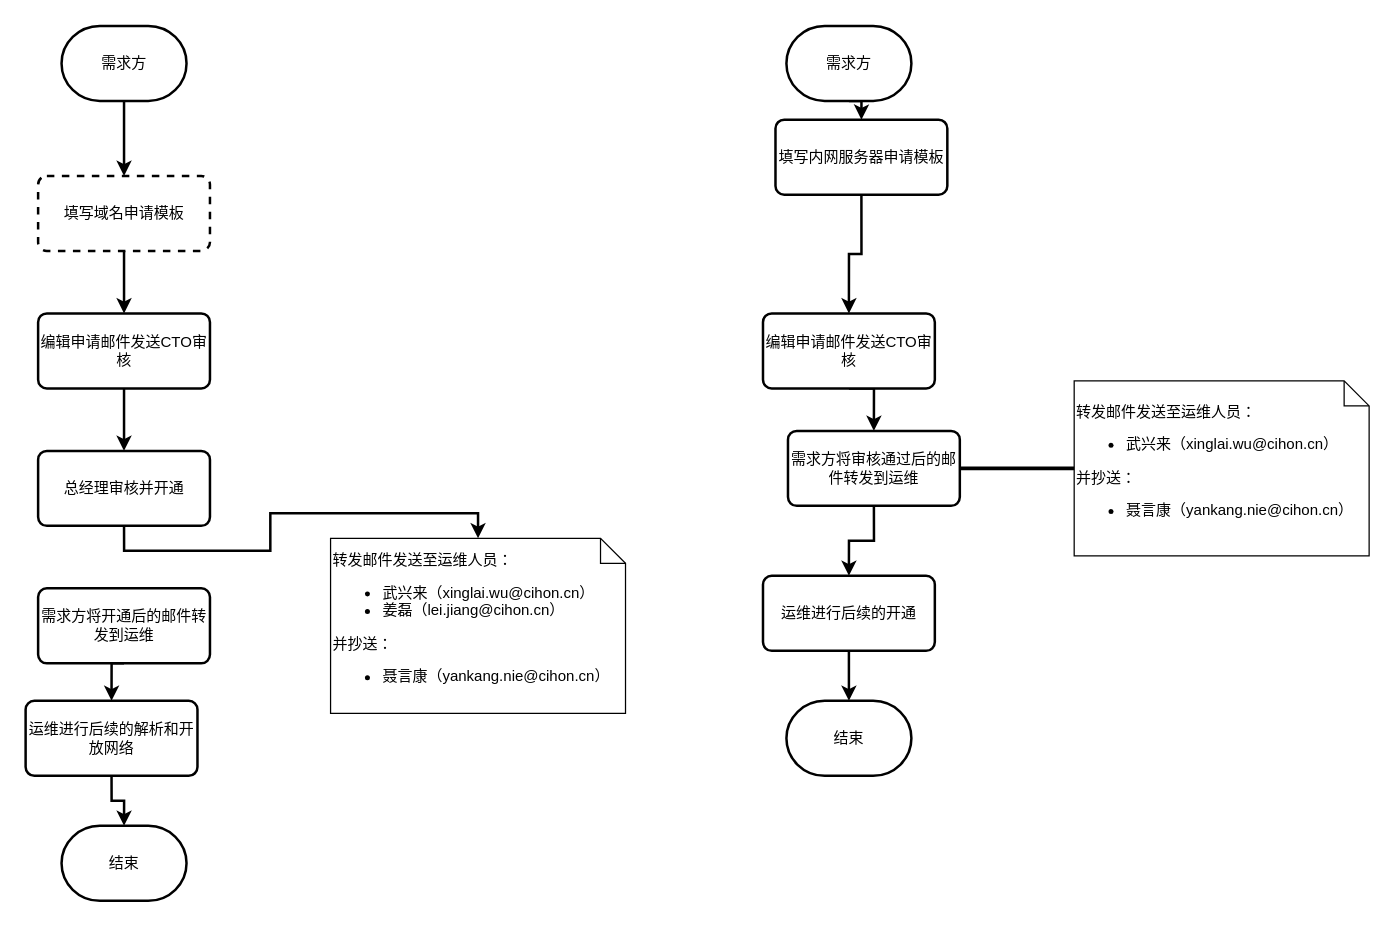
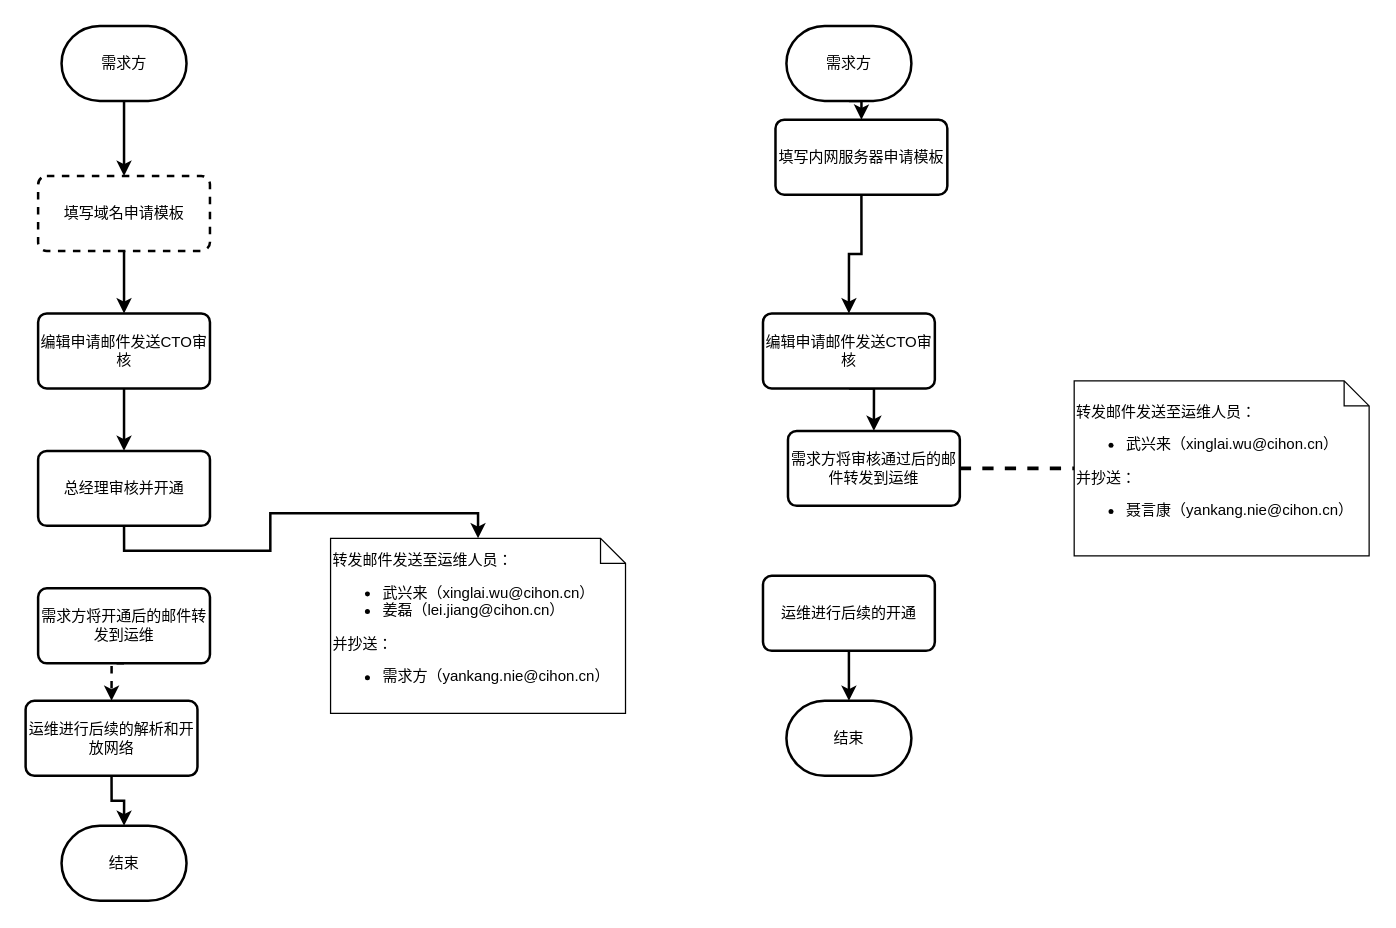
  <mxCell id="0" />
  <mxCell id="1" parent="0" />
  <mxCell id="2" style="edgeStyle=orthogonalEdgeStyle;rounded=0;orthogonalLoop=1;jettySize=auto;html=1;exitX=0.5;exitY=1;exitDx=0;exitDy=0;exitPerimeter=0;entryX=0.5;entryY=0;entryDx=0;entryDy=0;strokeWidth=2;" edge="1" parent="1" source="3" target="5"><mxGeometry relative="1" as="geometry" /></mxCell>
  <mxCell id="3" value="需求方" style="strokeWidth=2;html=1;shape=mxgraph.flowchart.terminator;whiteSpace=wrap;" vertex="1" parent="1"><mxGeometry x="48.75" y="20" width="100" height="60" as="geometry" /></mxCell>
  <mxCell id="4" style="edgeStyle=orthogonalEdgeStyle;rounded=0;orthogonalLoop=1;jettySize=auto;html=1;exitX=0.5;exitY=1;exitDx=0;exitDy=0;entryX=0.5;entryY=0;entryDx=0;entryDy=0;strokeWidth=2;" edge="1" parent="1" source="5" target="10"><mxGeometry relative="1" as="geometry" /></mxCell>
  <mxCell id="5" value="填写域名申请模板" style="rounded=1;whiteSpace=wrap;html=1;absoluteArcSize=1;arcSize=14;strokeWidth=2;dashed=1;" vertex="1" parent="1"><mxGeometry x="30" y="140" width="137.5" height="60" as="geometry" /></mxCell>
  <mxCell id="6" style="edgeStyle=orthogonalEdgeStyle;rounded=0;orthogonalLoop=1;jettySize=auto;html=1;exitX=0.5;exitY=1;exitDx=0;exitDy=0;strokeWidth=2;" edge="1" parent="1" source="7" target="8"><mxGeometry relative="1" as="geometry" /></mxCell>
  <mxCell id="7" value="总经理审核并开通" style="rounded=1;whiteSpace=wrap;html=1;absoluteArcSize=1;arcSize=14;strokeWidth=2;" vertex="1" parent="1"><mxGeometry x="30" y="360" width="137.5" height="60" as="geometry" /></mxCell>
- <mxCell id="8" value="转发邮件发送至运维人员：&lt;br&gt;&lt;ul&gt;&lt;li&gt;武兴来（xinglai.wu@cihon.cn）&lt;/li&gt;&lt;li&gt;姜磊（lei.jiang@cihon.cn）&lt;/li&gt;&lt;/ul&gt;&lt;div&gt;并抄送：&lt;/div&gt;&lt;div&gt;&lt;ul&gt;&lt;li&gt;聂言康（yankang.nie@cihon.cn）&lt;/li&gt;&lt;/ul&gt;&lt;/div&gt;" style="shape=note;size=20;whiteSpace=wrap;html=1;align=left;" vertex="1" parent="1"><mxGeometry x="264" y="430" width="236" height="140" as="geometry" /></mxCell>
+ <mxCell id="8" value="转发邮件发送至运维人员：&lt;br&gt;&lt;ul&gt;&lt;li&gt;武兴来（xinglai.wu@cihon.cn）&lt;/li&gt;&lt;li&gt;姜磊（lei.jiang@cihon.cn）&lt;/li&gt;&lt;/ul&gt;&lt;div&gt;并抄送：&lt;/div&gt;&lt;div&gt;&lt;ul&gt;&lt;li&gt;需求方（yankang.nie@cihon.cn）&lt;/li&gt;&lt;/ul&gt;&lt;/div&gt;" style="shape=note;size=20;whiteSpace=wrap;html=1;align=left;" vertex="1" parent="1"><mxGeometry x="264" y="430" width="236" height="140" as="geometry" /></mxCell>
  <mxCell id="9" style="edgeStyle=orthogonalEdgeStyle;rounded=0;orthogonalLoop=1;jettySize=auto;html=1;exitX=0.5;exitY=1;exitDx=0;exitDy=0;entryX=0.5;entryY=0;entryDx=0;entryDy=0;strokeWidth=2;" edge="1" parent="1" source="10" target="7"><mxGeometry relative="1" as="geometry" /></mxCell>
  <mxCell id="10" value="编辑申请邮件发送CTO审核" style="rounded=1;whiteSpace=wrap;html=1;absoluteArcSize=1;arcSize=14;strokeWidth=2;" vertex="1" parent="1"><mxGeometry x="30" y="250" width="137.5" height="60" as="geometry" /></mxCell>
- <mxCell id="11" style="edgeStyle=orthogonalEdgeStyle;rounded=0;orthogonalLoop=1;jettySize=auto;html=1;exitX=0.5;exitY=1;exitDx=0;exitDy=0;entryX=0.5;entryY=0;entryDx=0;entryDy=0;strokeWidth=2;" edge="1" parent="1" source="12" target="13"><mxGeometry relative="1" as="geometry" /></mxCell>
+ <mxCell id="11" style="edgeStyle=orthogonalEdgeStyle;rounded=0;orthogonalLoop=1;jettySize=auto;html=1;exitX=0.5;exitY=1;exitDx=0;exitDy=0;entryX=0.5;entryY=0;entryDx=0;entryDy=0;strokeWidth=2;dashed=1;" edge="1" parent="1" source="12" target="13"><mxGeometry relative="1" as="geometry" /></mxCell>
  <mxCell id="12" value="需求方将开通后的邮件转发到运维" style="rounded=1;whiteSpace=wrap;html=1;absoluteArcSize=1;arcSize=14;strokeWidth=2;" vertex="1" parent="1"><mxGeometry x="30" y="470" width="137.5" height="60" as="geometry" /></mxCell>
  <mxCell id="13" value="运维进行后续的解析和开放网络" style="rounded=1;whiteSpace=wrap;html=1;absoluteArcSize=1;arcSize=14;strokeWidth=2;" vertex="1" parent="1"><mxGeometry x="20" y="560" width="137.5" height="60" as="geometry" /></mxCell>
  <mxCell id="14" value="结束" style="strokeWidth=2;html=1;shape=mxgraph.flowchart.terminator;whiteSpace=wrap;" vertex="1" parent="1"><mxGeometry x="48.75" y="660" width="100" height="60" as="geometry" /></mxCell>
  <mxCell id="15" style="edgeStyle=orthogonalEdgeStyle;rounded=0;orthogonalLoop=1;jettySize=auto;html=1;exitX=0.5;exitY=1;exitDx=0;exitDy=0;entryX=0.5;entryY=0;entryDx=0;entryDy=0;entryPerimeter=0;strokeWidth=2;" edge="1" parent="1" source="13" target="14"><mxGeometry relative="1" as="geometry" /></mxCell>
  <mxCell id="16" style="edgeStyle=orthogonalEdgeStyle;rounded=0;orthogonalLoop=1;jettySize=auto;html=1;exitX=0.5;exitY=1;exitDx=0;exitDy=0;exitPerimeter=0;entryX=0.5;entryY=0;entryDx=0;entryDy=0;strokeWidth=2;" edge="1" parent="1" source="17" target="19"><mxGeometry relative="1" as="geometry" /></mxCell>
  <mxCell id="17" value="需求方" style="strokeWidth=2;html=1;shape=mxgraph.flowchart.terminator;whiteSpace=wrap;" vertex="1" parent="1"><mxGeometry x="628.75" y="20" width="100" height="60" as="geometry" /></mxCell>
  <mxCell id="18" style="edgeStyle=orthogonalEdgeStyle;rounded=0;orthogonalLoop=1;jettySize=auto;html=1;exitX=0.5;exitY=1;exitDx=0;exitDy=0;entryX=0.5;entryY=0;entryDx=0;entryDy=0;strokeWidth=2;" edge="1" parent="1" source="19" target="22"><mxGeometry relative="1" as="geometry" /></mxCell>
  <mxCell id="19" value="填写内网服务器申请模板" style="rounded=1;whiteSpace=wrap;html=1;absoluteArcSize=1;arcSize=14;strokeWidth=2;" vertex="1" parent="1"><mxGeometry x="620" y="95" width="137.5" height="60" as="geometry" /></mxCell>
  <mxCell id="20" value="转发邮件发送至运维人员：&lt;br&gt;&lt;ul&gt;&lt;li&gt;武兴来（xinglai.wu@cihon.cn）&lt;/li&gt;&lt;/ul&gt;&lt;div&gt;并抄送：&lt;/div&gt;&lt;div&gt;&lt;ul&gt;&lt;li&gt;聂言康（yankang.nie@cihon.cn）&lt;/li&gt;&lt;/ul&gt;&lt;/div&gt;" style="shape=note;size=20;whiteSpace=wrap;html=1;align=left;" vertex="1" parent="1"><mxGeometry x="859" y="304" width="236" height="140" as="geometry" /></mxCell>
  <mxCell id="21" style="edgeStyle=orthogonalEdgeStyle;rounded=0;orthogonalLoop=1;jettySize=auto;html=1;exitX=0.5;exitY=1;exitDx=0;exitDy=0;entryX=0.5;entryY=0;entryDx=0;entryDy=0;strokeWidth=2;" edge="1" parent="1" source="22" target="24"><mxGeometry relative="1" as="geometry"><mxPoint x="678.75" y="360" as="targetPoint" /></mxGeometry></mxCell>
  <mxCell id="22" value="编辑申请邮件发送CTO审核" style="rounded=1;whiteSpace=wrap;html=1;absoluteArcSize=1;arcSize=14;strokeWidth=2;" vertex="1" parent="1"><mxGeometry x="610" y="250" width="137.5" height="60" as="geometry" /></mxCell>
- <mxCell id="23" style="edgeStyle=orthogonalEdgeStyle;rounded=0;orthogonalLoop=1;jettySize=auto;html=1;exitX=0.5;exitY=1;exitDx=0;exitDy=0;entryX=0.5;entryY=0;entryDx=0;entryDy=0;strokeWidth=2;" edge="1" parent="1" source="24" target="25"><mxGeometry relative="1" as="geometry"><mxPoint x="678.75" y="454" as="targetPoint" /></mxGeometry></mxCell>
  <mxCell id="24" value="需求方将审核通过后的邮件转发到运维" style="rounded=1;whiteSpace=wrap;html=1;absoluteArcSize=1;arcSize=14;strokeWidth=2;" vertex="1" parent="1"><mxGeometry x="630" y="344" width="137.5" height="60" as="geometry" /></mxCell>
  <mxCell id="25" value="运维进行后续的开通" style="rounded=1;whiteSpace=wrap;html=1;absoluteArcSize=1;arcSize=14;strokeWidth=2;" vertex="1" parent="1"><mxGeometry x="610" y="460" width="137.5" height="60" as="geometry" /></mxCell>
  <mxCell id="26" value="结束" style="strokeWidth=2;html=1;shape=mxgraph.flowchart.terminator;whiteSpace=wrap;" vertex="1" parent="1"><mxGeometry x="628.75" y="560" width="100" height="60" as="geometry" /></mxCell>
- <mxCell id="27" style="edgeStyle=orthogonalEdgeStyle;rounded=0;orthogonalLoop=1;jettySize=auto;html=1;exitX=1;exitY=0.5;exitDx=0;exitDy=0;entryX=0;entryY=0.5;entryDx=0;entryDy=0;entryPerimeter=0;endArrow=none;endFill=0;strokeWidth=3;dashed=0;" edge="1" parent="1" source="24" target="20"><mxGeometry relative="1" as="geometry" /></mxCell>
+ <mxCell id="27" style="edgeStyle=orthogonalEdgeStyle;rounded=0;orthogonalLoop=1;jettySize=auto;html=1;exitX=1;exitY=0.5;exitDx=0;exitDy=0;entryX=0;entryY=0.5;entryDx=0;entryDy=0;entryPerimeter=0;endArrow=none;endFill=0;strokeWidth=3;dashed=1;" edge="1" parent="1" source="24" target="20"><mxGeometry relative="1" as="geometry" /></mxCell>
  <mxCell id="28" style="edgeStyle=orthogonalEdgeStyle;rounded=0;orthogonalLoop=1;jettySize=auto;html=1;exitX=0.5;exitY=1;exitDx=0;exitDy=0;entryX=0.5;entryY=0;entryDx=0;entryDy=0;entryPerimeter=0;strokeWidth=2;" edge="1" parent="1" source="25" target="26"><mxGeometry relative="1" as="geometry" /></mxCell>
